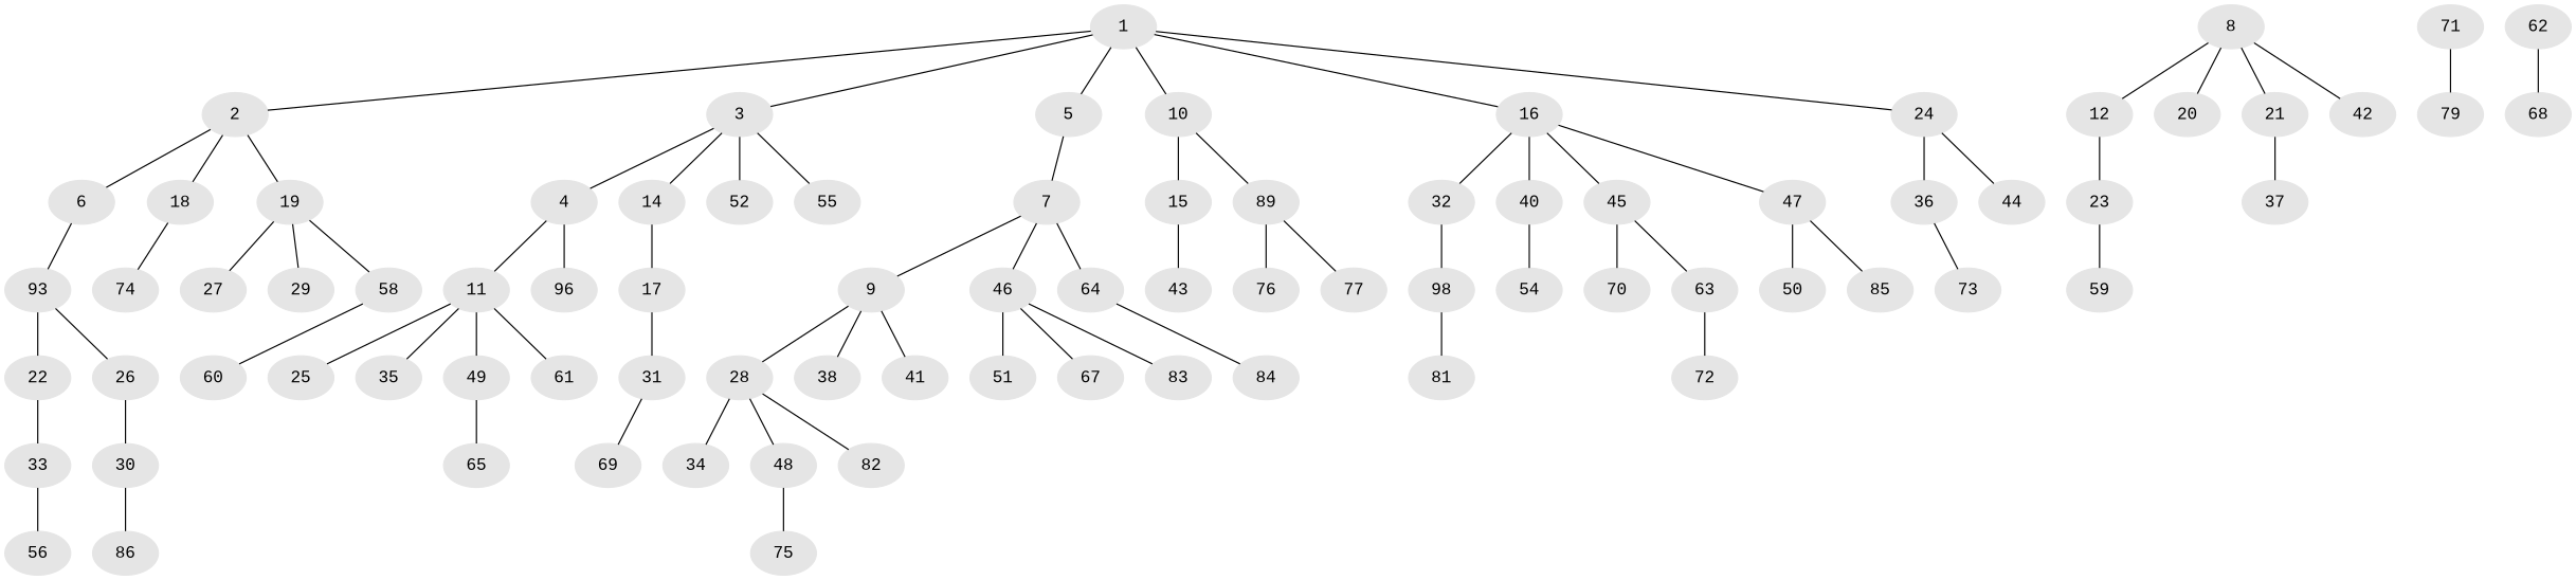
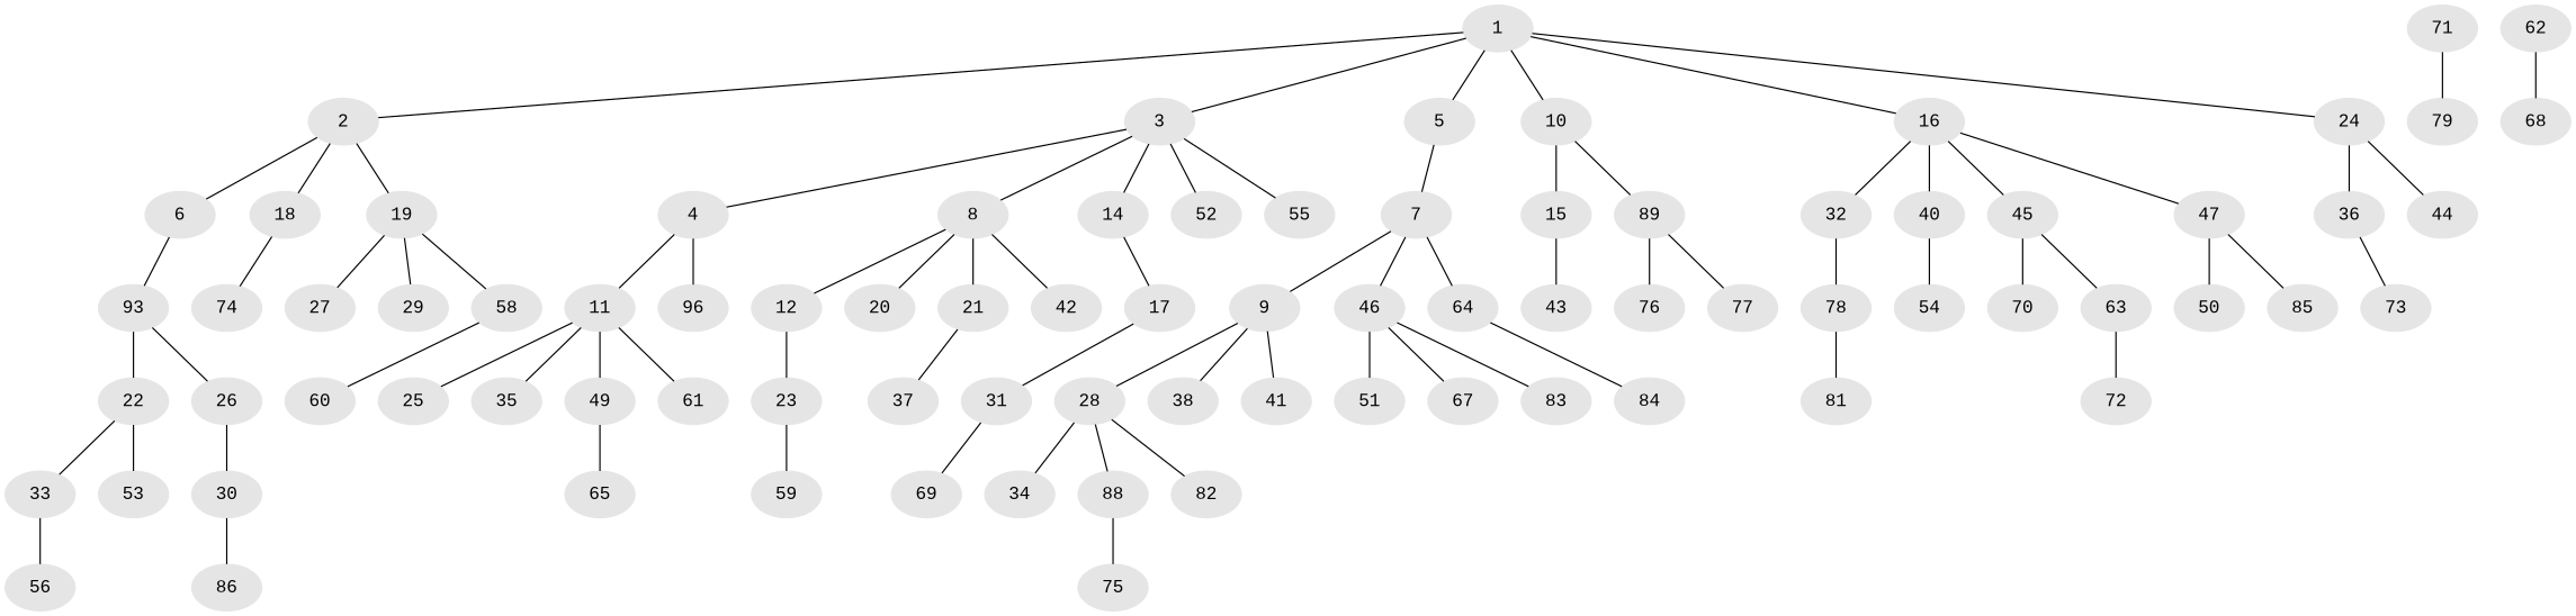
  graph {
    fontname="Liberation Mono"
    node [color=gray90 fontname="Liberation Mono" style=filled]
    edge [fontname="Liberation Mono"]
    1
    2
    3
    5
    10
    16
    24
    6
    18
    19
    4
    8
    14
    52
    55
    7
    15
    n18 [label=89]
    32
    40
    45
    47
    36
    44
    n25 [label=93]
    74
    27
    29
    58
    11
    n31 [label=96]
    12
    20
    21
    42
    17
    25
    35
    49
    61
    9
    46
    64
    22
    26
    28
    38
    41
    51
    67
    83
    84
    23
    37
    34
-   48
+   48 [label=88]
    82
    43
    76
    77
    65
    59
    71
    79
    33
+   53
    30
    31
    62
    68
-   78 [label=98]
+   78
    54
    70
    63
    50
    85
    69
    60
    56
    73
    86
    75
    81
    72
    1 -- 2
    1 -- 3
    1 -- 5
    1 -- 10
    1 -- 16
    1 -- 24
    2 -- 6
    2 -- 18
    2 -- 19
    3 -- 4
+   3 -- 8
    3 -- 14
    3 -- 52
    3 -- 55
    5 -- 7
    10 -- 15
    10 -- n18
    16 -- 32
    16 -- 40
    16 -- 45
    16 -- 47
    24 -- 36
    24 -- 44
    6 -- n25
    18 -- 74
    19 -- 27
    19 -- 29
    19 -- 58
    4 -- 11
    4 -- n31
    8 -- 12
    8 -- 20
    8 -- 21
    8 -- 42
    14 -- 17
    7 -- 9
    7 -- 46
    7 -- 64
    15 -- 43
    n18 -- 76
    n18 -- 77
    32 -- 78
    40 -- 54
    45 -- 70
    45 -- 63
    47 -- 50
    47 -- 85
    36 -- 73
    n25 -- 22
    n25 -- 26
    58 -- 60
    11 -- 25
    11 -- 35
    11 -- 49
    11 -- 61
    12 -- 23
    21 -- 37
    17 -- 31
    49 -- 65
    9 -- 28
    9 -- 38
    9 -- 41
    46 -- 51
    46 -- 67
    46 -- 83
    64 -- 84
    22 -- 33
+   22 -- 53
    26 -- 30
    28 -- 34
    28 -- 48
    28 -- 82
    23 -- 59
    48 -- 75
    71 -- 79
    33 -- 56
    30 -- 86
    31 -- 69
    62 -- 68
    78 -- 81
    63 -- 72
  }
